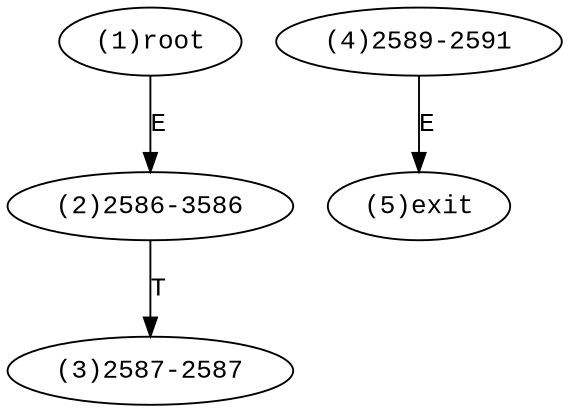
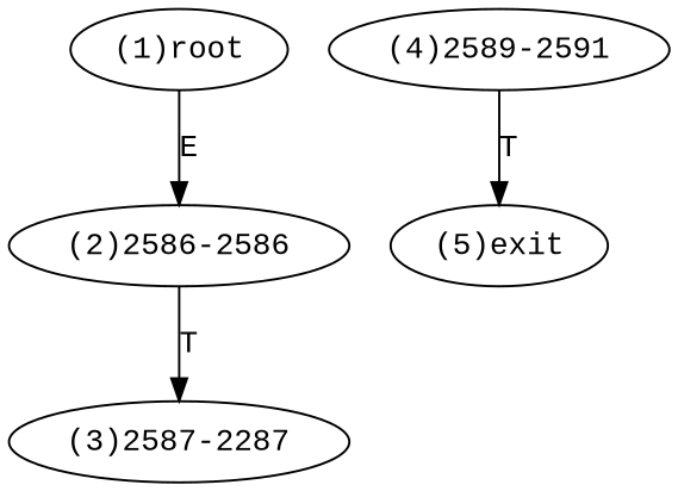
  digraph {
    fontname="Liberation Mono"
    node [fontname="Liberation Mono"]
    edge [fontname="Liberation Mono"]
    n1 [label="(1)root"]
-   n2 [label="(2)2586-3586"]
-   n3 [label="(3)2587-2587"]
+   n2 [label="(2)2586-2586"]
+   n3 [label="(3)2587-2287"]
    n4 [label="(4)2589-2591"]
    n5 [label="(5)exit"]
    n1 -> n2 [label=E]
    n2 -> n3 [label=T]
-   n4 -> n5 [label=E]
+   n4 -> n5 [label=T]
  }
